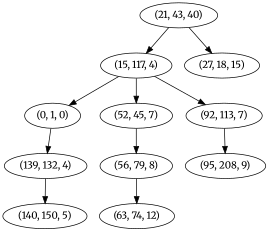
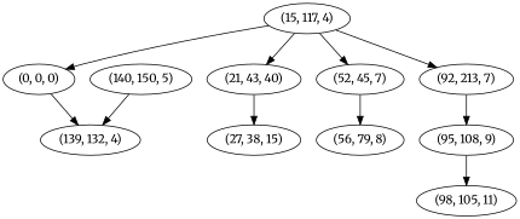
  digraph {
    fontname=Merriweather
    node [fontname=Merriweather]
    edge [fontname=Merriweather]
    n1 [label="(139, 132, 4)"]
-   "(0, 0, 0)" [label="(0, 1, 0)"]
+   "(0, 0, 0)"
    "(15, 117, 4)"
    n4 [label="(21, 43, 40)"]
    n5 [label="(52, 45, 7)"]
-   "(92, 113, 7)"
+   "(92, 113, 7)" [label="(92, 213, 7)"]
    "(140, 150, 5)"
-   "(27, 38, 15)" [label="(27, 18, 15)"]
+   "(27, 38, 15)"
    n9 [label="(56, 79, 8)"]
-   "(95, 108, 9)" [label="(95, 208, 9)"]
-   "(63, 74, 12)"
-   n1 -> "(140, 150, 5)"
+   "(95, 108, 9)"
+   "(98, 105, 11)"
+   "(140, 150, 5)" -> n1
    "(0, 0, 0)" -> n1
    "(15, 117, 4)" -> "(0, 0, 0)"
-   n4 -> "(15, 117, 4)"
+   "(15, 117, 4)" -> n4
    "(15, 117, 4)" -> n5
    "(15, 117, 4)" -> "(92, 113, 7)"
    n4 -> "(27, 38, 15)"
    n5 -> n9
    "(92, 113, 7)" -> "(95, 108, 9)"
-   n9 -> "(63, 74, 12)"
+   "(95, 108, 9)" -> "(98, 105, 11)"
  }
